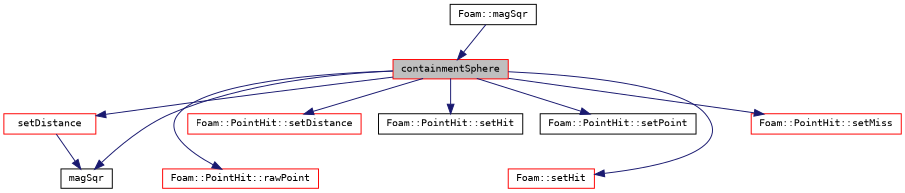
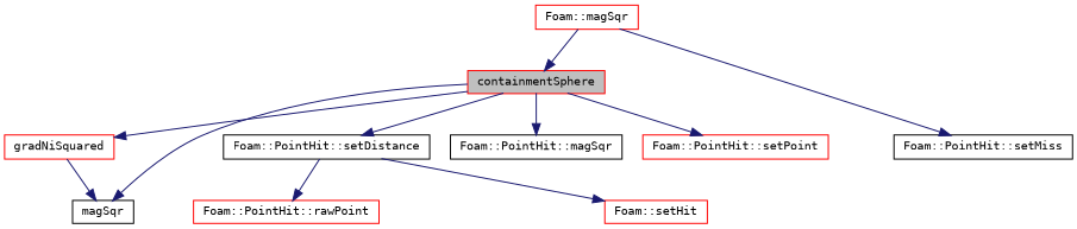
  digraph {
    fontname="DejaVu Sans Mono"
    rankdir=TB
    node [color=black fontname="DejaVu Sans Mono" fontsize=10 shape=record]
    edge [color=midnightblue fontname="DejaVu Sans Mono" fontsize=10 labelfontname=FreeSans labelfontsize=10 style=solid]
    n1 [color=red fillcolor=grey75 fontcolor=black height=0.2 label=containmentSphere style=filled width=0.4]
-   n2 [color=red height=0.2 label=setDistance width=0.4]
+   n2 [color=red height=0.2 label=gradNiSquared width=0.4]
    n3 [height=0.2 label=magSqr width=0.4]
    n4 [color=red height=0.2 label="Foam::PointHit::rawPoint" width=0.4]
-   n5 [color=red height=0.2 label="Foam::PointHit::setDistance" width=0.4]
-   n6 [height=0.2 label="Foam::PointHit::setHit" width=0.4]
-   n7 [color=red height=0.2 label="Foam::PointHit::setMiss" width=0.4]
-   n8 [height=0.2 label="Foam::PointHit::setPoint" width=0.4]
+   n5 [height=0.2 label="Foam::PointHit::setDistance" width=0.4]
+   n6 [height=0.2 label="Foam::PointHit::magSqr" width=0.4]
+   n7 [height=0.2 label="Foam::PointHit::setMiss" width=0.4]
+   n8 [color=red height=0.2 label="Foam::PointHit::setPoint" width=0.4]
    n9 [color=red height=0.2 label="Foam::setHit" width=0.4]
-   n10 [height=0.2 label="Foam::magSqr" width=0.4]
+   n10 [color=red height=0.2 label="Foam::magSqr" width=0.4]
    n1 -> n2
    n1 -> n3
-   n1 -> n4
+   n5 -> n4
    n1 -> n5
    n1 -> n6
-   n1 -> n7
+   n10 -> n7
    n1 -> n8
-   n1 -> n9
+   n5 -> n9
    n2 -> n3
    n10 -> n1
  }
